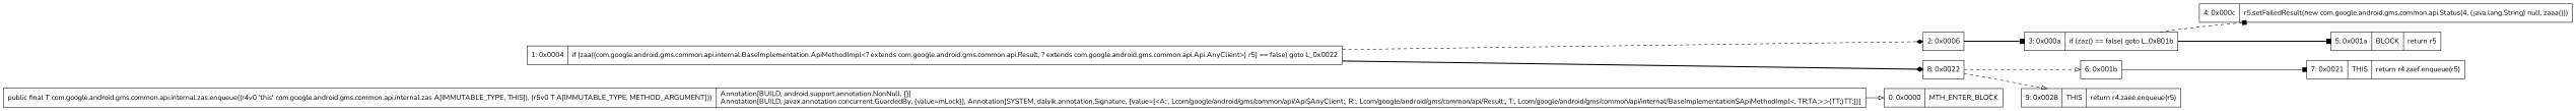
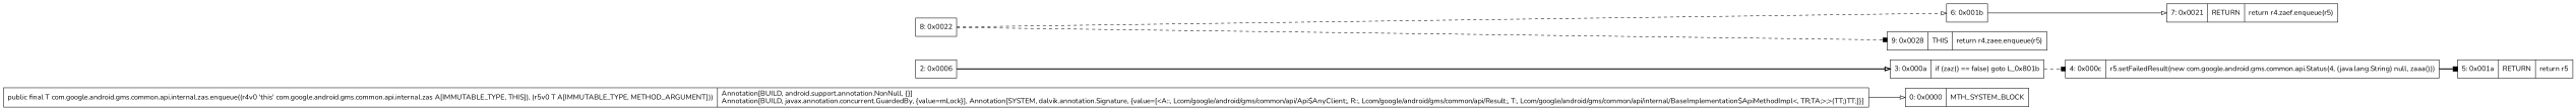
  digraph {
    fontname=Nunito
    rankdir=LR
    node [fontname=Nunito shape=record]
    edge [arrowhead=onormal fontname=Nunito style=dashed]
-   n1 [label="{0\:\ 0x0000|MTH_ENTER_BLOCK\l}"]
-   n2 [label="{1\:\ 0x0004|if (zaa((com.google.android.gms.common.api.internal.BaseImplementation.ApiMethodImpl\<? extends com.google.android.gms.common.api.Result, ? extends com.google.android.gms.common.api.Api.AnyClient\>) r5) == false) goto L_0x0022\l}"]
+   n1 [label="{0\:\ 0x0000|MTH_SYSTEM_BLOCK\l}"]
    n3 [label="{2\:\ 0x0006}"]
    n4 [label="{8\:\ 0x0022}"]
    n5 [label="{3\:\ 0x000a|if (zaz() == false) goto L_0x801b\l}"]
    n6 [label="{6\:\ 0x001b}"]
    n7 [label="{9\:\ 0x0028|THIS\l|return r4.zaee.enqueue(r5)\l}"]
    n8 [label="{4\:\ 0x000c|r5.setFailedResult(new com.google.android.gms.common.api.Status(4, (java.lang.String) null, zaaa()))\l}"]
-   n9 [label="{5\:\ 0x001a|BLOCK\l|return r5\l}"]
-   n10 [label="{7\:\ 0x0021|THIS\l|return r4.zaef.enqueue(r5)\l}"]
+   n9 [label="{5\:\ 0x001a|RETURN\l|return r5\l}"]
+   n10 [label="{7\:\ 0x0021|RETURN\l|return r4.zaef.enqueue(r5)\l}"]
    n11 [label="{public final T com.google.android.gms.common.api.internal.zas.enqueue((r4v0 'this' com.google.android.gms.common.api.internal.zas A[IMMUTABLE_TYPE, THIS]), (r5v0 T A[IMMUTABLE_TYPE, METHOD_ARGUMENT]))  | Annotation[BUILD, android.support.annotation.NonNull, \{\}]\lAnnotation[BUILD, javax.annotation.concurrent.GuardedBy, \{value=mLock\}], Annotation[SYSTEM, dalvik.annotation.Signature, \{value=[\<A::, Lcom\/google\/android\/gms\/common\/api\/Api$AnyClient;, R::, Lcom\/google\/android\/gms\/common\/api\/Result;, T:, Lcom\/google\/android\/gms\/common\/api\/internal\/BaseImplementation$ApiMethodImpl\<, TR;TA;\>;\>(TT;)TT;]\}]\l}"]
-   n2 -> n3 [arrowhead=diamond]
-   n2 -> n4 [arrowhead=diamond style=bold]
-   n3 -> n5 [arrowhead=box style=bold]
+   n3 -> n5 [style=bold]
    n4 -> n6
-   n4 -> n7
+   n4 -> n7 [arrowhead=box]
    n5 -> n8 [arrowhead=box]
-   n6 -> n10 [arrowhead=box style=solid]
-   n5 -> n9 [arrowhead=box style=bold]
+   n6 -> n10 [style=solid]
+   n8 -> n9 [arrowhead=box style=bold]
    n11 -> n1 [style=solid]
  }
